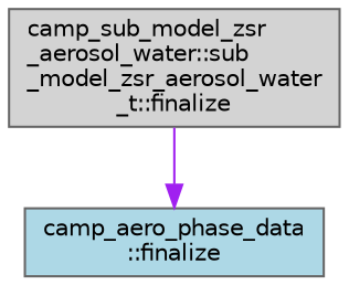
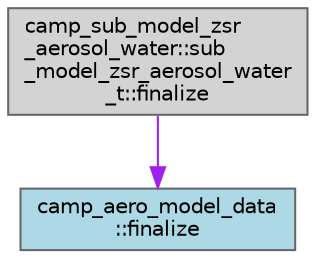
  digraph {
    rankdir=TB
    node [fontname=Helvetica fontsize=10 shape=box style=filled]
    n1 [color=gray40 fillcolor=lightgrey fontcolor=black height=0.2 label="camp_sub_model_zsr\l_aerosol_water::sub\l_model_zsr_aerosol_water\l_t::finalize" width=0.4]
-   n2 [color=grey40 fillcolor=lightblue height=0.2 label="camp_aero_phase_data\l::finalize" width=0.4]
+   n2 [color=grey40 fillcolor=lightblue height=0.2 label="camp_aero_model_data\l::finalize" width=0.4]
    n1 -> n2 [color=purple fontname=Helvetica fontsize=10 labelfontname=Helvetica labelfontsize=10 style=solid]
  }
